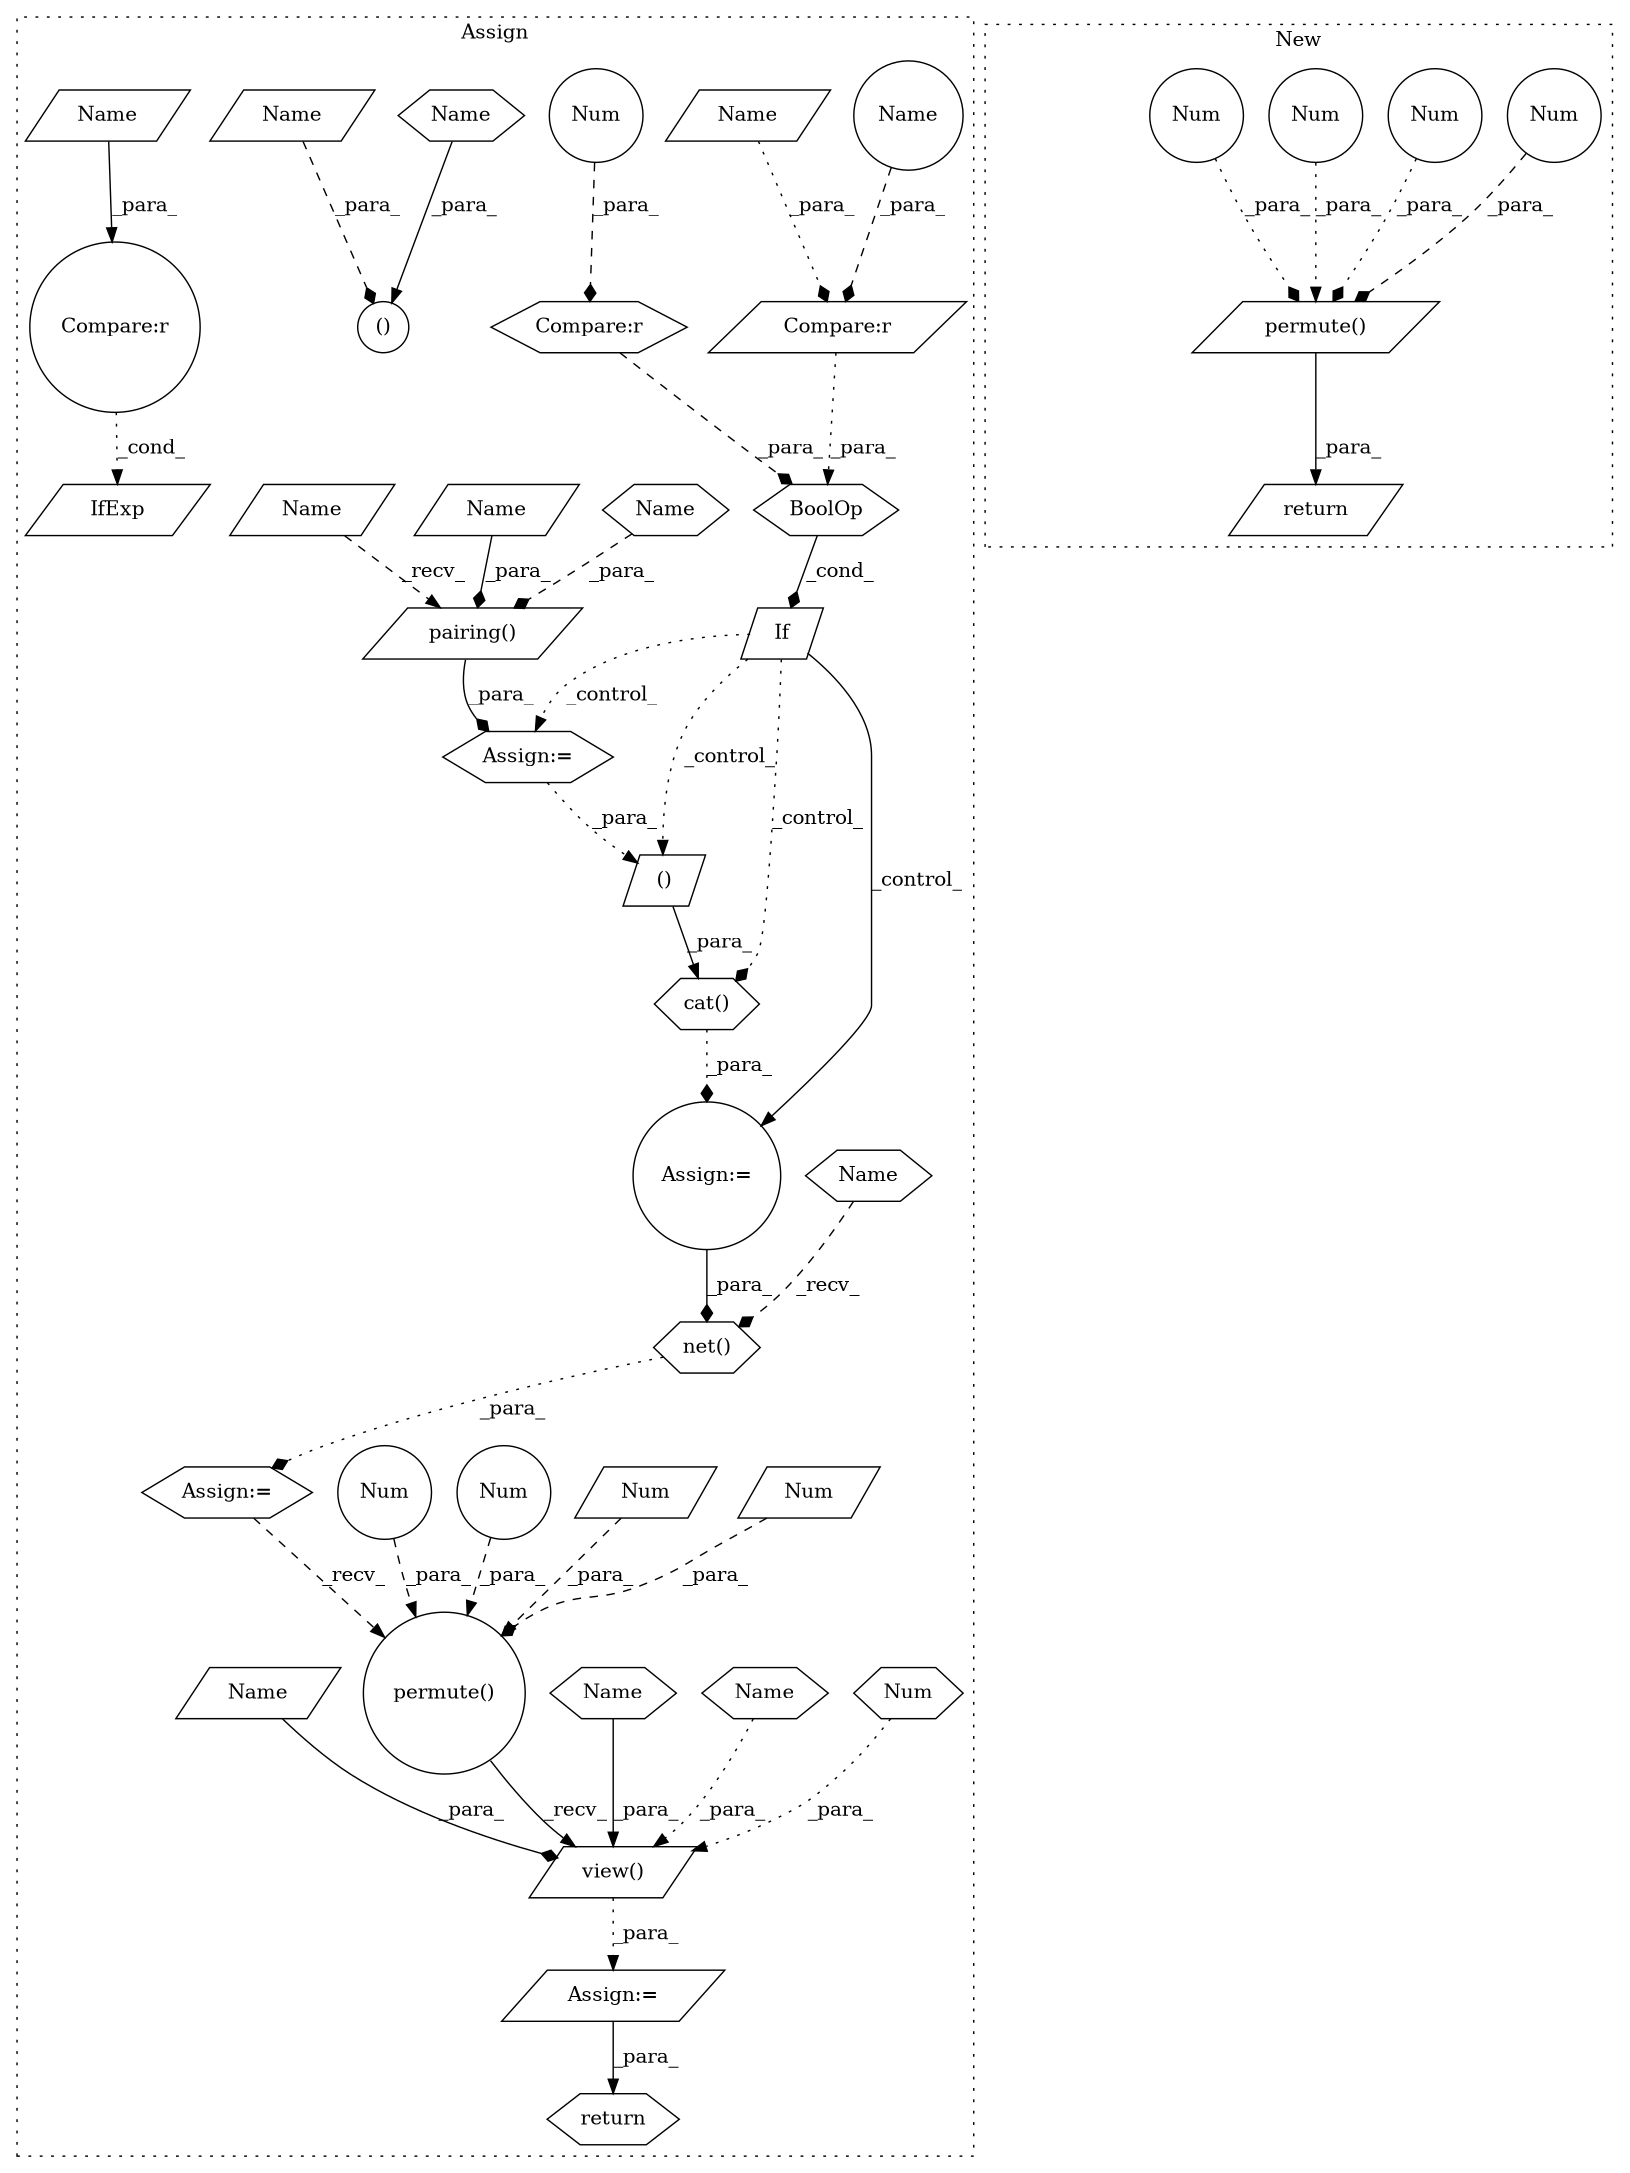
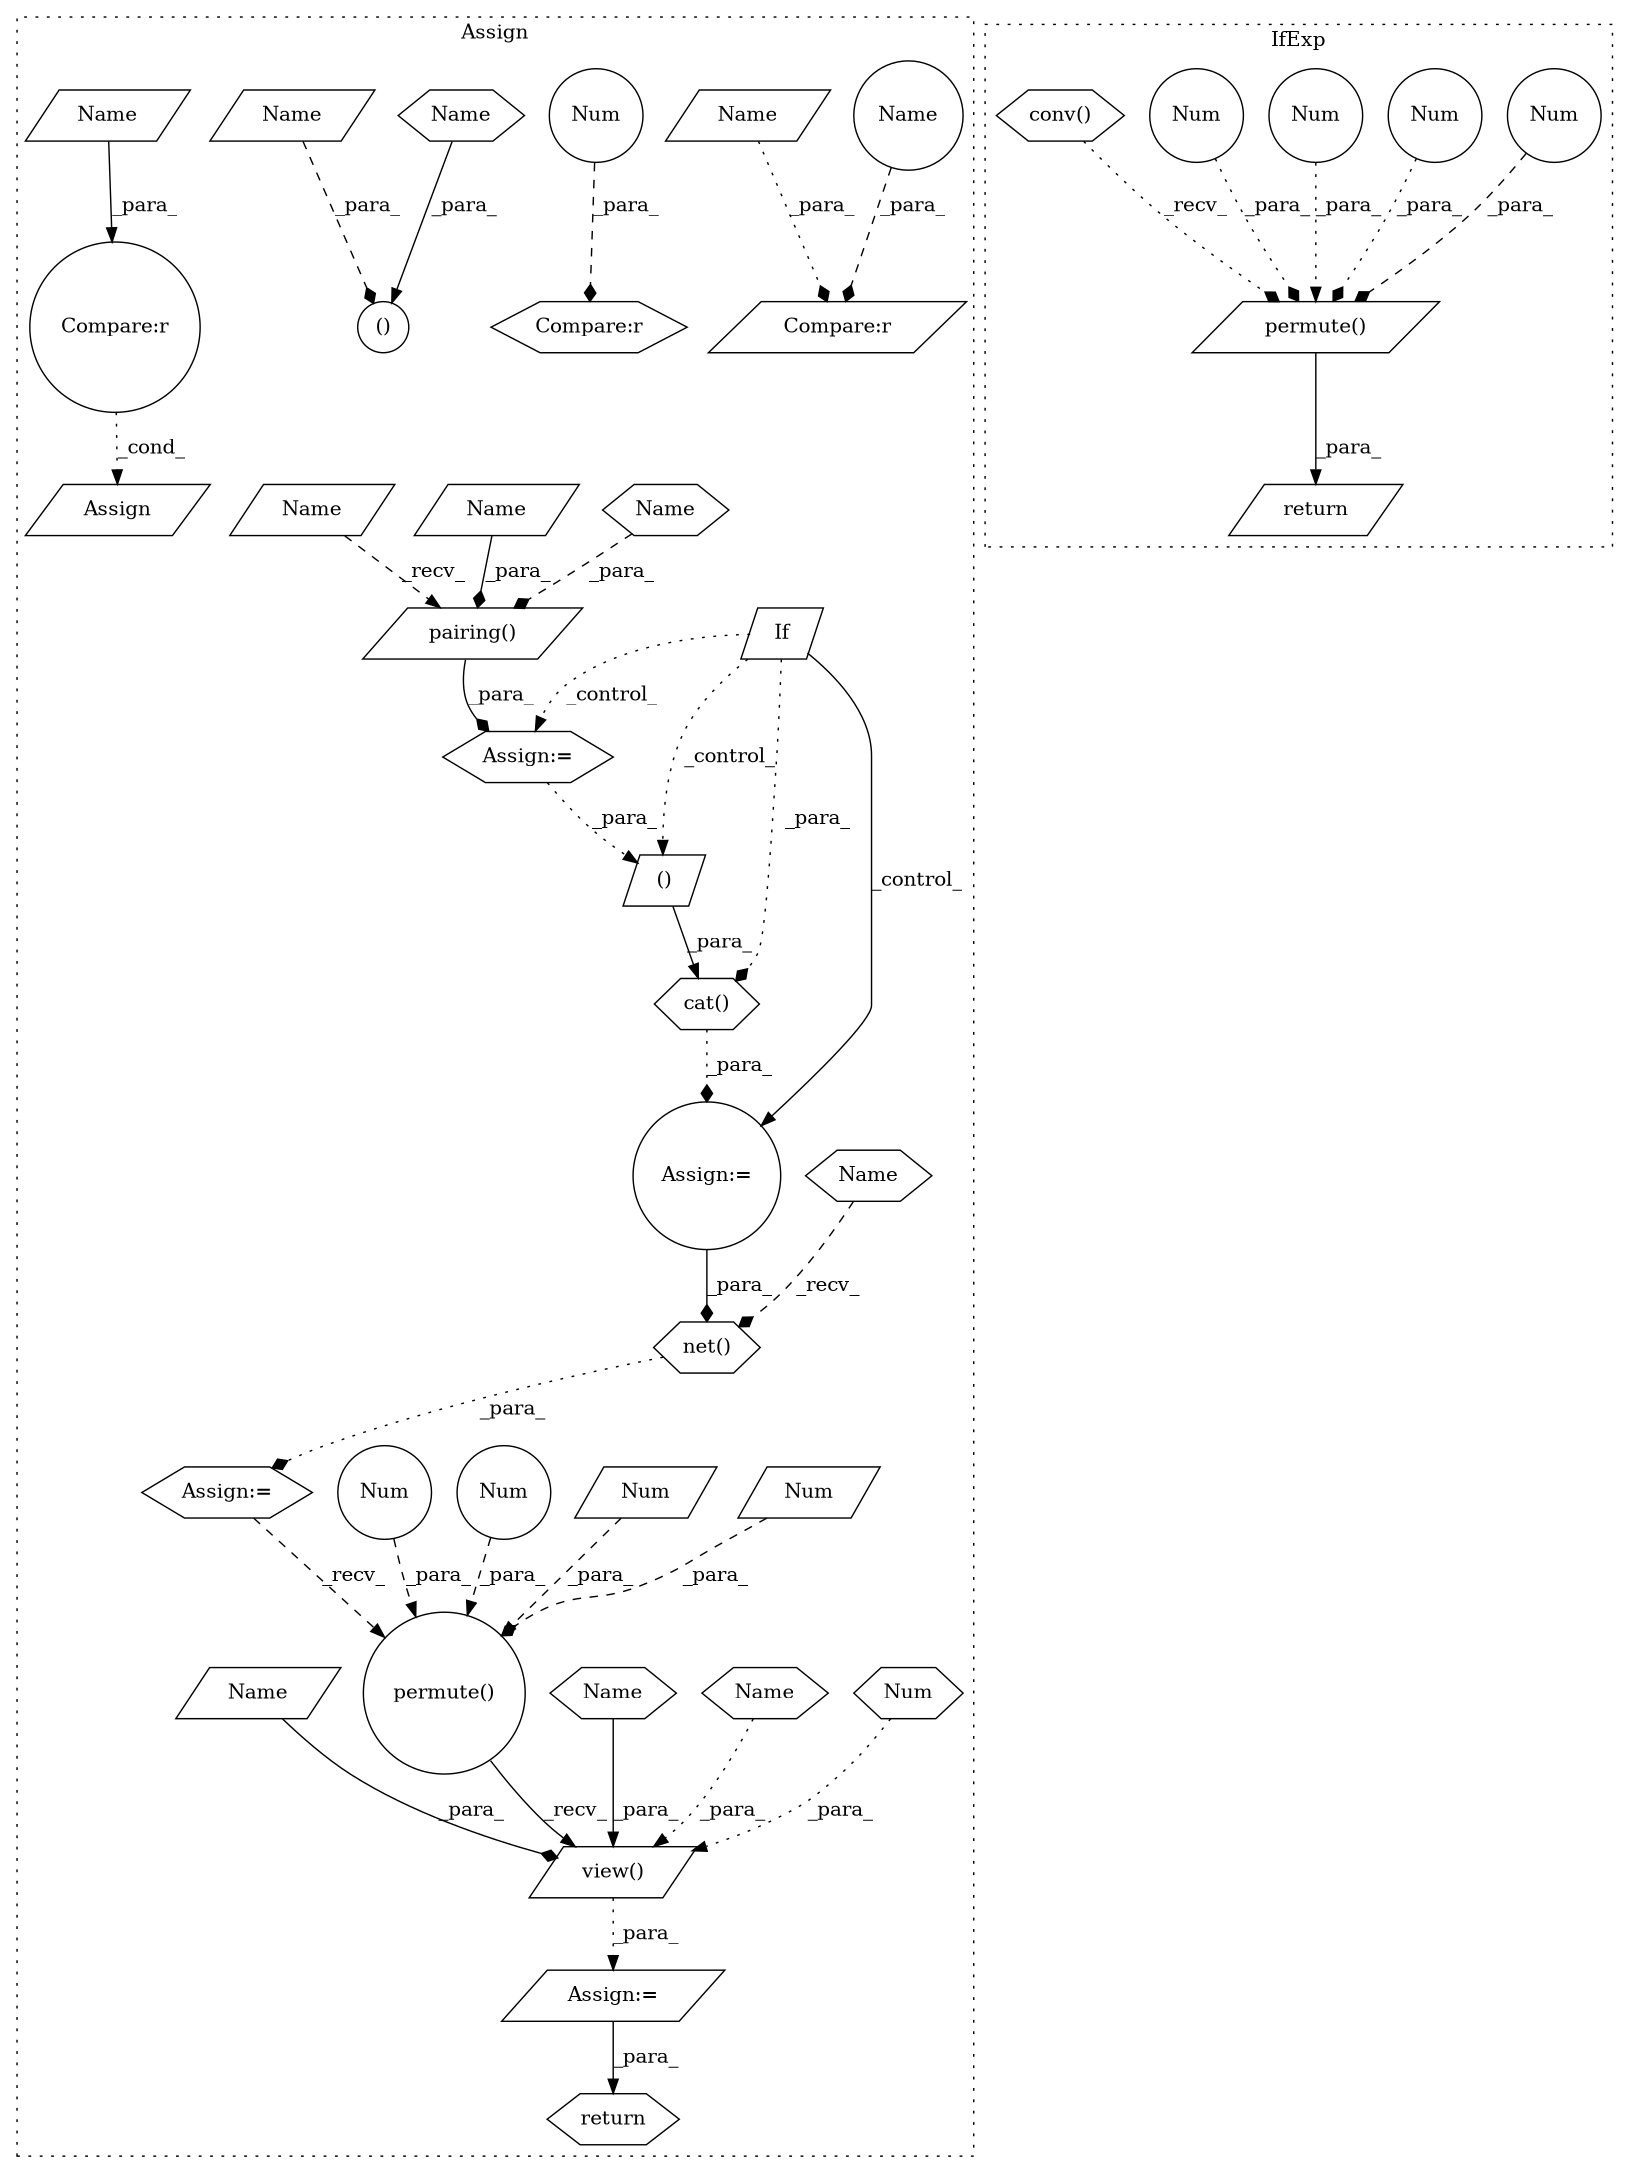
  digraph {
    node [a=87 l=1 s=7816 shape=parallelogram]
    edge [arrowhead=normal style=dotted]
    n1 [a=75 l="10,1" label="permute()" s="8086,8106" shape=circle]
    n2 [a=76 label=Num s=8096]
    n3 [a=76 label=Num s=8102]
    n4 [a=76 label=Num s=8099 shape=circle]
    n5 [a=68 l=3 label="Assign:=" s=8083]
    n6 [a=76 label=Num s=8105 shape=circle]
    n7 [a=68 l=3 label="Assign:=" s=7876 shape=hexagon]
    n8 [a=68 l=3 label="Assign:=" s=7982 shape=circle]
    n9 [a=68 l=3 label="Assign:=" s=8059 shape=hexagon]
    n10 [a=93 l=7 label=return s=8154 shape=hexagon]
    n11 [a=96 l=3 label=If s=7813]
    n12 [a=54 l=3 label="()" s=8002]
    n13 [a=40 l=17 label="Compare:r" shape=hexagon]
    n14 [a=40 l=18 label="Compare:r" s=7838]
    n15 [a=75 l="9,1" label="net()" s="8062,8072" shape=hexagon]
    n16 [a=75 l="13,36" label="pairing()" s="7879,7906"]
    n17 [a=75 l="27,1" label="view()" s="8086,8124"]
-   n18 [a=72 l=40 label=BoolOp shape=hexagon]
    n19 [a=75 l="10,8" label="cat()" s="7985,8006" shape=hexagon]
    n20 [a=76 label=Num s=7832 shape=circle]
    n21 [a=76 l=2 label=Num s=8122 shape=hexagon]
    n22 [a=40 l=11 label="Compare:r" s=7635 shape=circle]
-   n23 [a=51 l="4,6" label=IfExp s="7631,7646"]
+   n23 [a=51 l="4,6" label=Assign s="7631,7646"]
    n24 [a=54 l=6 label="()" s=7704 shape=circle]
    n25 [l=6 label=Name s=7892 shape=hexagon]
    n26 [l=6 label=Name s=7838 shape=circle]
    n27 [l=6 label=Name s=7900]
    n28 [label=Name s=8119 shape=hexagon]
    n29 [label=Name s=7706]
    n30 [label=Name s=8116 shape=hexagon]
    n31 [l=4 label=Name s=7879]
    n32 [l=4 label=Name s=8062 shape=hexagon]
    n33 [l=4 label=Name s=7852]
    n34 [l=4 label=Name s=7642]
    n35 [label=Name s=7703 shape=hexagon]
    n36 [label=Name s=8113]
    n37 [a=75 l="10,1" label="permute()" s="3351,3371"]
    n38 [a=76 label=Num s=3361 shape=circle]
    n39 [a=76 label=Num s=3367 shape=circle]
    n40 [a=76 label=Num s=3370 shape=circle]
    n41 [a=76 label=Num s=3364 shape=circle]
    n42 [a=93 l=7 label=return s=3399]
+   n43 [a=75 l="10,1" label="conv()" s="3326,3337" shape=hexagon]
    subgraph cluster_1 {
      label=Assign
      style=dotted
      n1
      n2
      n3
      n4
      n5
      n6
      n7
      n8
      n9
      n10
      n11
      n12
      n13
      n14
      n15
      n16
      n17
-     n18
      n19
      n20
      n21
      n22
      n23
      n24
      n25
      n26
      n27
      n28
      n29
      n30
      n31
      n32
      n33
      n34
      n35
      n36
    }
    subgraph cluster_2 {
-     label=New
+     label=IfExp
      style=dotted
      n37
      n38
      n39
      n40
      n41
      n42
+     n43
    }
    n1 -> n17 [label=_recv_ style=solid]
    n2 -> n1 [arrowhead=diamond label=_para_ style=dashed]
    n3 -> n1 [label=_para_ style=dashed]
    n4 -> n1 [label=_para_ style=dashed]
    n5 -> n10 [label=_para_ style=solid]
    n6 -> n1 [label=_para_ style=dashed]
    n7 -> n12 [label=_para_]
    n8 -> n15 [arrowhead=diamond label=_para_ style=solid]
    n9 -> n1 [label=_recv_ style=dashed]
    n11 -> n7 [label=_control_]
    n11 -> n8 [label=_control_ style=solid]
    n11 -> n12 [label=_control_]
-   n11 -> n19 [arrowhead=diamond label=_control_]
+   n11 -> n19 [arrowhead=diamond label=_para_]
    n12 -> n19 [label=_para_ style=solid]
-   n13 -> n18 [arrowhead=diamond label=_para_ style=dashed]
-   n14 -> n18 [label=_para_]
    n15 -> n9 [arrowhead=diamond label=_para_]
    n16 -> n7 [arrowhead=diamond label=_para_ style=solid]
    n17 -> n5 [label=_para_]
-   n18 -> n11 [arrowhead=diamond label=_cond_ style=solid]
    n19 -> n8 [arrowhead=diamond label=_para_]
    n20 -> n13 [arrowhead=diamond label=_para_ style=dashed]
    n21 -> n17 [label=_para_]
    n22 -> n23 [label=_cond_]
    n25 -> n16 [arrowhead=diamond label=_para_ style=dashed]
    n26 -> n14 [arrowhead=diamond label=_para_ style=dashed]
    n27 -> n16 [arrowhead=diamond label=_para_ style=solid]
    n28 -> n17 [label=_para_]
    n29 -> n24 [arrowhead=diamond label=_para_ style=dashed]
    n30 -> n17 [label=_para_ style=solid]
    n31 -> n16 [label=_recv_ style=dashed]
    n32 -> n15 [arrowhead=diamond label=_recv_ style=dashed]
    n33 -> n14 [arrowhead=diamond label=_para_]
    n34 -> n22 [label=_para_ style=solid]
    n35 -> n24 [label=_para_ style=solid]
    n36 -> n17 [arrowhead=diamond label=_para_ style=solid]
    n37 -> n42 [label=_para_ style=solid]
    n38 -> n37 [arrowhead=diamond label=_para_ style=dashed]
    n39 -> n37 [arrowhead=diamond label=_para_]
    n40 -> n37 [label=_para_]
    n41 -> n37 [arrowhead=diamond label=_para_]
+   n43 -> n37 [arrowhead=diamond label=_recv_]
  }
